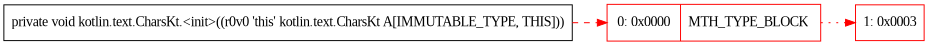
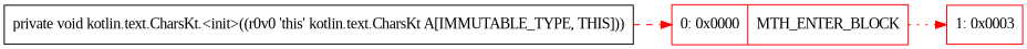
  digraph {
    rankdir=LR
    fontname="Liberation Serif"
    node [color=red shape=record fontname="Liberation Serif"]
    edge [color=red fontname="Liberation Serif"]
-   n1 [label="{0\:\ 0x0000|MTH_TYPE_BLOCK\l}"]
+   n1 [label="{0\:\ 0x0000|MTH_ENTER_BLOCK\l}"]
    n2 [label="{1\:\ 0x0003}"]
    n3 [label="{private void kotlin.text.CharsKt.\<init\>((r0v0 'this' kotlin.text.CharsKt A[IMMUTABLE_TYPE, THIS])) }" color=""]
    subgraph cluster_1 {
      label="R(0)"
    }
    n1 -> n2 [style=dotted]
    n3 -> n1 [style=dashed]
  }
